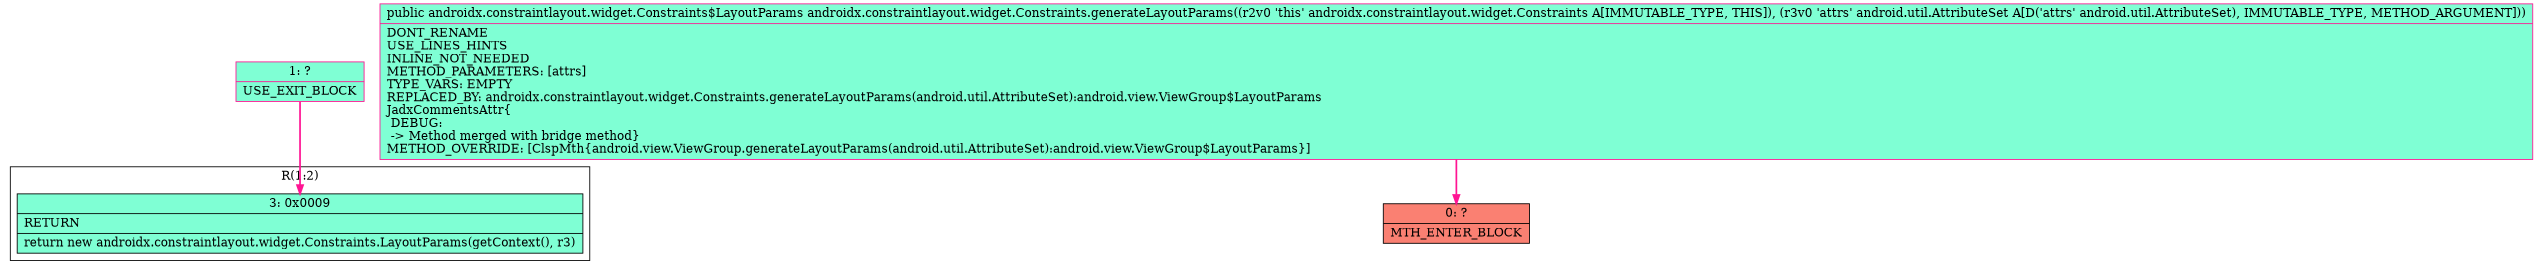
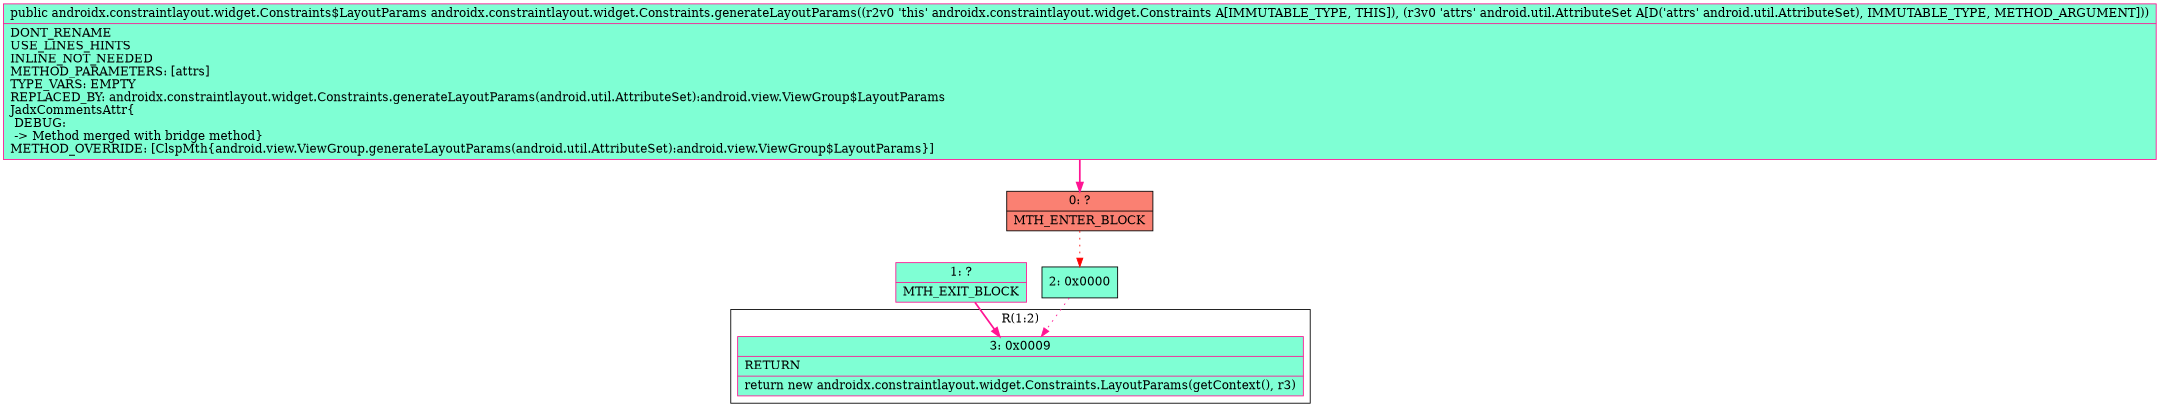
  digraph {
    node [color=deeppink fillcolor=aquamarine shape=record style=filled]
    edge [color=deeppink style=bold]
-   n1 [color=black label="{3\:\ 0x0009|RETURN\l|return new androidx.constraintlayout.widget.Constraints.LayoutParams(getContext(), r3)\l}"]
-   n2 [label="{1\:\ ?|USE_EXIT_BLOCK\l}"]
+   n1 [label="{3\:\ 0x0009|RETURN\l|return new androidx.constraintlayout.widget.Constraints.LayoutParams(getContext(), r3)\l}"]
+   n2 [label="{1\:\ ?|MTH_EXIT_BLOCK\l}"]
    n3 [color=black fillcolor=salmon label="{0\:\ ?|MTH_ENTER_BLOCK\l}"]
+   n4 [color=black label="{2\:\ 0x0000}"]
    n5 [label="{public androidx.constraintlayout.widget.Constraints$LayoutParams androidx.constraintlayout.widget.Constraints.generateLayoutParams((r2v0 'this' androidx.constraintlayout.widget.Constraints A[IMMUTABLE_TYPE, THIS]), (r3v0 'attrs' android.util.AttributeSet A[D('attrs' android.util.AttributeSet), IMMUTABLE_TYPE, METHOD_ARGUMENT]))  | DONT_RENAME\lUSE_LINES_HINTS\lINLINE_NOT_NEEDED\lMETHOD_PARAMETERS: [attrs]\lTYPE_VARS: EMPTY\lREPLACED_BY: androidx.constraintlayout.widget.Constraints.generateLayoutParams(android.util.AttributeSet):android.view.ViewGroup$LayoutParams\lJadxCommentsAttr\{\l DEBUG: \l \-\> Method merged with bridge method\}\lMETHOD_OVERRIDE: [ClspMth\{android.view.ViewGroup.generateLayoutParams(android.util.AttributeSet):android.view.ViewGroup$LayoutParams\}]\l}"]
    subgraph cluster_1 {
      label="R(1:2)"
      n1
    }
    n2 -> n1
+   n3 -> n4 [color=red style=dotted]
+   n4 -> n1 [style=dotted]
    n5 -> n3
  }
